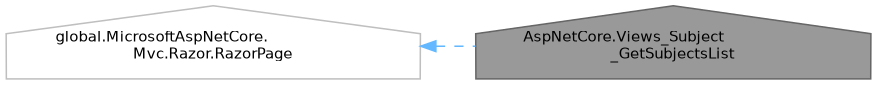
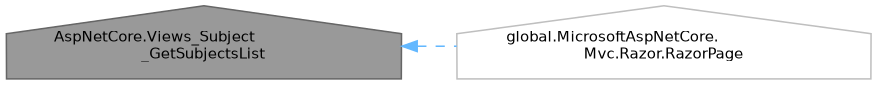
  digraph {
    rankdir=LR
    node [fontname=Helvetica fontsize=10 shape=house style=filled]
    n1 [color=gray40 fillcolor=grey60 fontcolor=black height=0.2 label="AspNetCore.Views_Subject\l_GetSubjectsList" width=0.4]
    n2 [color=grey75 fillcolor=white height=0.2 label="global.MicrosoftAspNetCore.\lMvc.Razor.RazorPage" width=0.4]
-   n2 -> n1 [color=steelblue1 dir=back fontname=Helvetica fontsize=10 labelfontname=Helvetica labelfontsize=10 style=dashed]
+   n1 -> n2 [color=steelblue1 dir=back fontname=Helvetica fontsize=10 labelfontname=Helvetica labelfontsize=10 style=dashed]
  }
